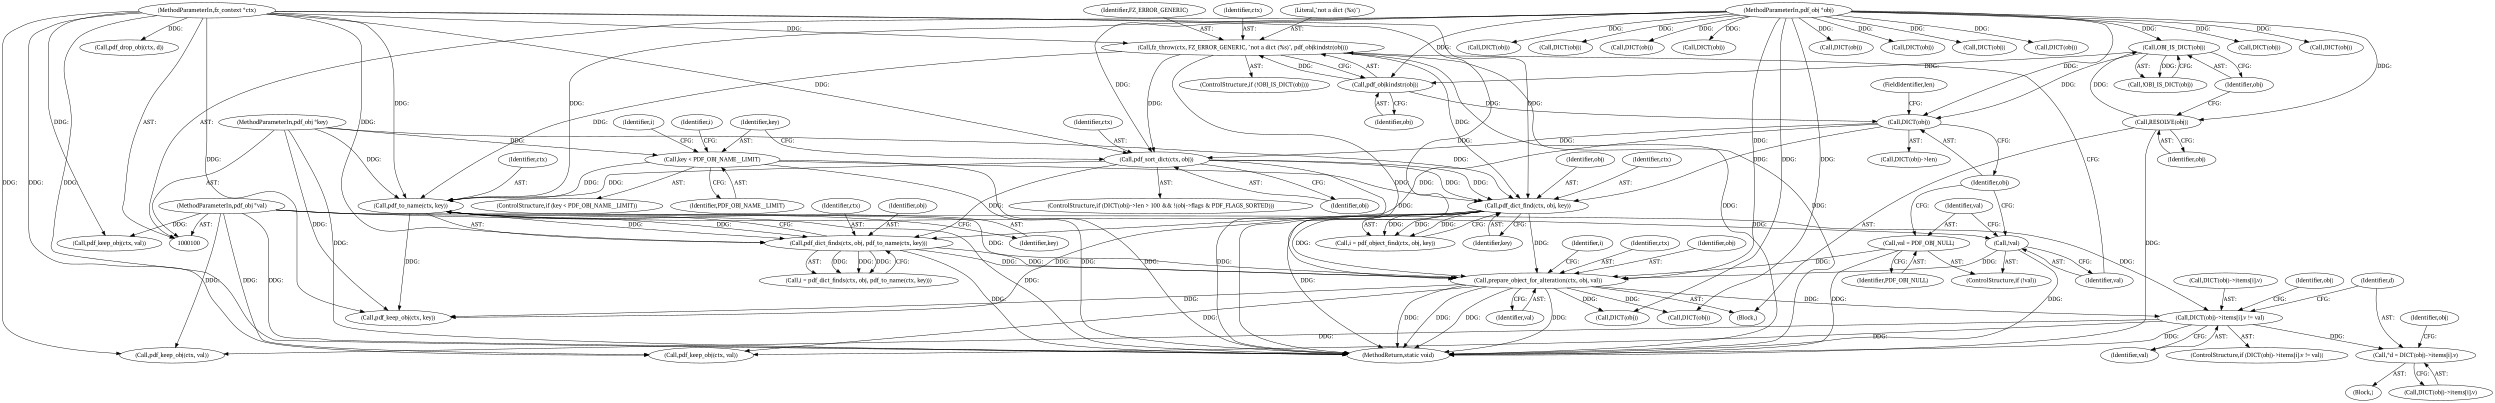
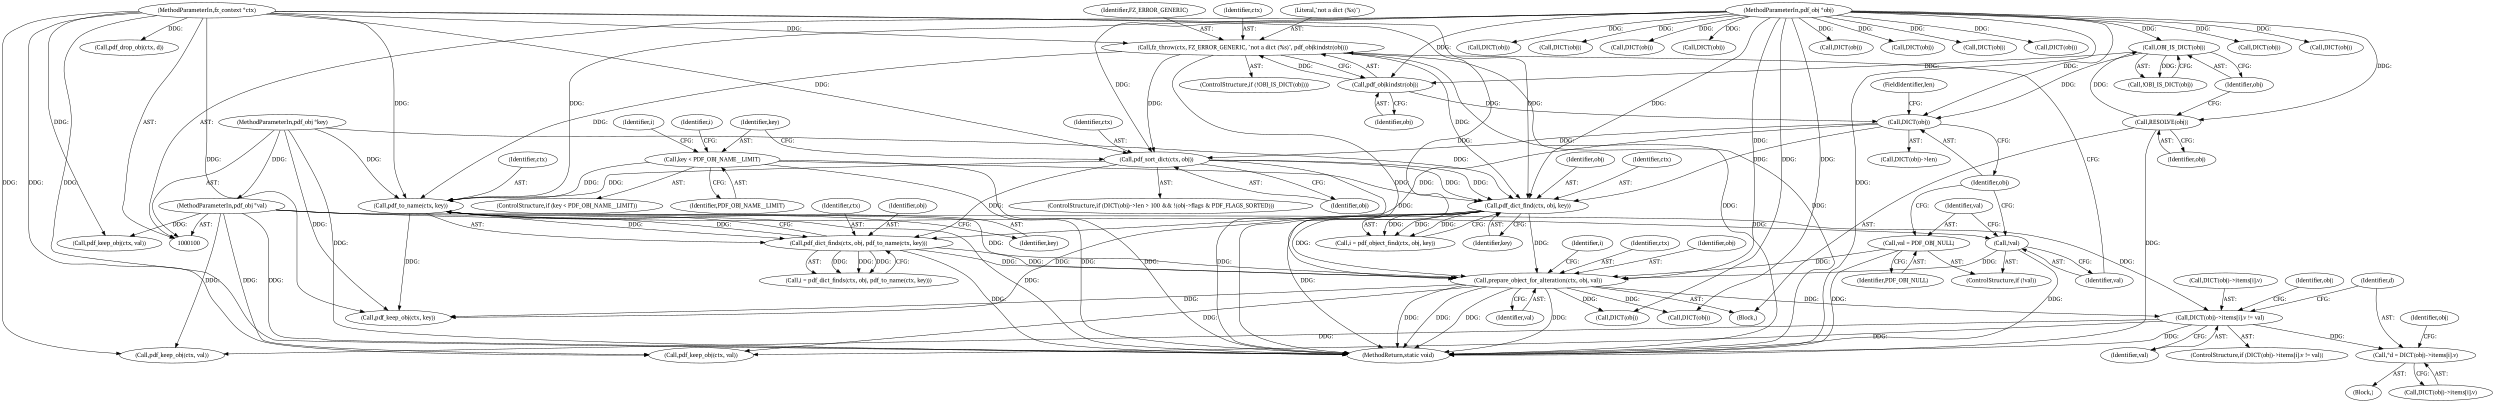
  digraph {
    fontname="PT Serif"
    node [fontname="PT Serif"]
    edge [fontname="PT Serif"]
    n1 [label="(Call,*d = DICT(obj)->items[i].v)"]
    n2 [label="(Block,)"]
    n3 [label="(Call,DICT(obj)->items[i].v)"]
    n4 [label="(Call,DICT(obj)->items[i].v != val)"]
    n5 [label="(Identifier,val)"]
    n6 [label="(Call,pdf_keep_obj(ctx, val))"]
    n7 [label="(ControlStructure,if (DICT(obj)->items[i].v != val))"]
    n8 [label="(MethodReturn,static void)"]
    n9 [label="(Call,pdf_keep_obj(ctx, val))"]
    n10 [label="(Call,prepare_object_for_alteration(ctx, obj, val))"]
    n11 [label="(Call,DICT(obj))"]
    n12 [label="(Identifier,val)"]
    n13 [label="(Call,DICT(obj))"]
    n14 [label="(Call,pdf_keep_obj(ctx, key))"]
    n15 [label="(Block,)"]
    n16 [label="(Call,pdf_dict_find(ctx, obj, key))"]
    n17 [label="(Call,i = pdf_object_find(ctx, obj, key))"]
    n18 [label="(Identifier,key)"]
    n19 [label="(Call,fz_throw(ctx, FZ_ERROR_GENERIC, \"not a dict (%s)\", pdf_objkindstr(obj)))"]
    n20 [label="(Call,pdf_objkindstr(obj))"]
    n21 [label="(Call,pdf_sort_dict(ctx, obj))"]
    n22 [label="(Call,pdf_to_name(ctx, key))"]
    n23 [label="(ControlStructure,if (!OBJ_IS_DICT(obj)))"]
    n24 [label="(Call,DICT(obj))"]
    n25 [label="(Identifier,obj)"]
    n26 [label="(Call,pdf_dict_finds(ctx, obj, pdf_to_name(ctx, key)))"]
    n27 [label="(Identifier,obj)"]
    n28 [label="(ControlStructure,if (DICT(obj)->len > 100 && !(obj->flags & PDF_FLAGS_SORTED)))"]
    n29 [label="(Identifier,key)"]
    n30 [label="(MethodParameterIn,fz_context *ctx)"]
    n31 [label="(Call,pdf_drop_obj(ctx, d))"]
    n32 [label="(Call,pdf_keep_obj(ctx, val))"]
    1000100
    n34 [label="(Call,i = pdf_dict_finds(ctx, obj, pdf_to_name(ctx, key)))"]
    n35 [label="(Identifier,obj)"]
    n36 [label="(Call,DICT(obj)->len)"]
    n37 [label="(Call,OBJ_IS_DICT(obj))"]
    n38 [label="(Call,!OBJ_IS_DICT(obj))"]
    n39 [label="(Identifier,obj)"]
    n40 [label="(Call,RESOLVE(obj))"]
    n41 [label="(Identifier,obj)"]
    n42 [label="(MethodParameterIn,pdf_obj *obj)"]
    n43 [label="(Call,DICT(obj))"]
    n44 [label="(Call,DICT(obj))"]
    n45 [label="(Call,DICT(obj))"]
    n46 [label="(Call,DICT(obj))"]
    n47 [label="(Call,DICT(obj))"]
    n48 [label="(Call,DICT(obj))"]
    n49 [label="(Call,DICT(obj))"]
    n50 [label="(Call,DICT(obj))"]
    n51 [label="(Call,DICT(obj))"]
    n52 [label="(Call,DICT(obj))"]
    n53 [label="(Call,val = PDF_OBJ_NULL)"]
    n54 [label="(Call,!val)"]
    n55 [label="(Call,key < PDF_OBJ_NAME__LIMIT)"]
    n56 [label="(ControlStructure,if (key < PDF_OBJ_NAME__LIMIT))"]
    n57 [label="(Identifier,PDF_OBJ_NAME__LIMIT)"]
    n58 [label="(MethodParameterIn,pdf_obj *key)"]
    n59 [label="(ControlStructure,if (!val))"]
    n60 [label="(Identifier,PDF_OBJ_NULL)"]
    n61 [label="(MethodParameterIn,pdf_obj *val)"]
    n62 [label="(Identifier,val)"]
    n63 [label="(Identifier,ctx)"]
    n64 [label="(Identifier,i)"]
    n65 [label="(Identifier,d)"]
    n66 [label="(Identifier,FZ_ERROR_GENERIC)"]
    n67 [label="(Identifier,key)"]
    n68 [label="(Call,DICT(obj)->items[i].v)"]
    n69 [label="(Identifier,obj)"]
    n70 [label="(Identifier,val)"]
    n71 [label="(Identifier,obj)"]
    n72 [label="(FieldIdentifier,len)"]
    n73 [label="(Identifier,i)"]
    n74 [label="(Identifier,ctx)"]
    n75 [label="(Identifier,obj)"]
    n76 [label="(Identifier,ctx)"]
    n77 [label="(Identifier,ctx)"]
    n78 [label="(Identifier,ctx)"]
    n79 [label="(Identifier,i)"]
    n80 [label="(Identifier,obj)"]
    n81 [label="(Identifier,obj)"]
    n82 [label="(Identifier,ctx)"]
    n83 [label="(Literal,\"not a dict (%s)\")"]
    n1 -> n2 [label="AST: "]
    n1 -> n3 [label="CFG: "]
    n3 -> n1 [label="AST: "]
    n4 -> n1 [label="DDG: "]
    n4 -> n5 [label="CFG: "]
    n4 -> n6 [label="DDG: "]
    n4 -> n7 [label="AST: "]
    n4 -> n8 [label="DDG: "]
    n4 -> n9 [label="DDG: "]
    n5 -> n4 [label="AST: "]
    n10 -> n4 [label="DDG: "]
    n10 -> n8 [label="DDG: "]
    n10 -> n8 [label="DDG: "]
    n10 -> n8 [label="DDG: "]
    n10 -> n8 [label="DDG: "]
    n10 -> n9 [label="DDG: "]
    n10 -> n11 [label="DDG: "]
    n10 -> n12 [label="CFG: "]
    n10 -> n13 [label="DDG: "]
    n10 -> n14 [label="DDG: "]
    n10 -> n15 [label="AST: "]
    n12 -> n10 [label="AST: "]
    n16 -> n8 [label="DDG: "]
    n16 -> n10 [label="DDG: "]
    n16 -> n10 [label="DDG: "]
    n16 -> n14 [label="DDG: "]
    n16 -> n17 [label="AST: "]
    n16 -> n17 [label="DDG: "]
    n16 -> n17 [label="DDG: "]
    n16 -> n17 [label="DDG: "]
    n16 -> n18 [label="CFG: "]
    n17 -> n16 [label="CFG: "]
    n18 -> n16 [label="AST: "]
    n19 -> n8 [label="DDG: "]
    n19 -> n8 [label="DDG: "]
    n19 -> n8 [label="DDG: "]
    n19 -> n16 [label="DDG: "]
    n19 -> n20 [label="CFG: "]
    n19 -> n21 [label="DDG: "]
    n19 -> n22 [label="DDG: "]
    n19 -> n23 [label="AST: "]
    n20 -> n19 [label="AST: "]
    n20 -> n19 [label="DDG: "]
    n20 -> n24 [label="DDG: "]
    n20 -> n25 [label="CFG: "]
    n21 -> n8 [label="DDG: "]
    n21 -> n16 [label="DDG: "]
    n21 -> n16 [label="DDG: "]
    n21 -> n22 [label="DDG: "]
    n21 -> n26 [label="DDG: "]
    n21 -> n27 [label="CFG: "]
    n21 -> n28 [label="AST: "]
    n22 -> n8 [label="DDG: "]
    n22 -> n14 [label="DDG: "]
    n22 -> n26 [label="AST: "]
    n22 -> n26 [label="DDG: "]
    n22 -> n26 [label="DDG: "]
    n22 -> n29 [label="CFG: "]
    n24 -> n16 [label="DDG: "]
    n24 -> n21 [label="DDG: "]
    n24 -> n26 [label="DDG: "]
    n24 -> n35 [label="CFG: "]
    n24 -> n36 [label="AST: "]
    n25 -> n20 [label="AST: "]
    n26 -> n8 [label="DDG: "]
    n26 -> n10 [label="DDG: "]
    n26 -> n10 [label="DDG: "]
    n26 -> n22 [label="CFG: "]
    n26 -> n34 [label="AST: "]
    n26 -> n34 [label="DDG: "]
    n26 -> n34 [label="DDG: "]
    n26 -> n34 [label="DDG: "]
    n27 -> n21 [label="AST: "]
    n29 -> n22 [label="AST: "]
    n30 -> n6 [label="DDG: "]
    n30 -> n8 [label="DDG: "]
    n30 -> n9 [label="DDG: "]
    n30 -> n10 [label="DDG: "]
    n30 -> n14 [label="DDG: "]
    n30 -> n16 [label="DDG: "]
    n30 -> n19 [label="DDG: "]
    n30 -> n21 [label="DDG: "]
    n30 -> n22 [label="DDG: "]
-   n30 -> n26 [label="DDG: "]
    n30 -> n31 [label="DDG: "]
    n30 -> n32 [label="DDG: "]
    n30 -> 1000100 [label="AST: "]
    n34 -> n26 [label="CFG: "]
    n35 -> n24 [label="AST: "]
    n35 -> n53 [label="CFG: "]
    n35 -> n54 [label="CFG: "]
    n37 -> n20 [label="DDG: "]
    n37 -> n24 [label="DDG: "]
    n37 -> n38 [label="AST: "]
    n37 -> n38 [label="DDG: "]
    n37 -> n39 [label="CFG: "]
    n38 -> n37 [label="CFG: "]
    n39 -> n37 [label="AST: "]
    n39 -> n40 [label="CFG: "]
    n40 -> n8 [label="DDG: "]
    n40 -> n15 [label="AST: "]
    n40 -> n37 [label="DDG: "]
    n40 -> n41 [label="CFG: "]
    n41 -> n40 [label="AST: "]
+   n42 -> n8 [label="DDG: "]
    n42 -> n10 [label="DDG: "]
    n42 -> n11 [label="DDG: "]
    n42 -> n13 [label="DDG: "]
+   n42 -> n16 [label="DDG: "]
    n42 -> n20 [label="DDG: "]
    n42 -> n21 [label="DDG: "]
    n42 -> n22 [label="DDG: "]
    n42 -> n24 [label="DDG: "]
    n42 -> 1000100 [label="AST: "]
    n42 -> n37 [label="DDG: "]
    n42 -> n40 [label="DDG: "]
    n42 -> n43 [label="DDG: "]
    n42 -> n44 [label="DDG: "]
    n42 -> n45 [label="DDG: "]
    n42 -> n46 [label="DDG: "]
    n42 -> n47 [label="DDG: "]
    n42 -> n48 [label="DDG: "]
    n42 -> n49 [label="DDG: "]
    n42 -> n50 [label="DDG: "]
    n42 -> n51 [label="DDG: "]
    n42 -> n52 [label="DDG: "]
    n53 -> n8 [label="DDG: "]
    n53 -> n10 [label="DDG: "]
    n53 -> n59 [label="AST: "]
    n53 -> n60 [label="CFG: "]
    n54 -> n8 [label="DDG: "]
    n54 -> n10 [label="DDG: "]
    n54 -> n59 [label="AST: "]
    n54 -> n62 [label="CFG: "]
    n55 -> n8 [label="DDG: "]
    n55 -> n8 [label="DDG: "]
    n55 -> n16 [label="DDG: "]
    n55 -> n22 [label="DDG: "]
    n55 -> n56 [label="AST: "]
    n55 -> n57 [label="CFG: "]
    n57 -> n55 [label="AST: "]
    n58 -> n8 [label="DDG: "]
    n58 -> n14 [label="DDG: "]
    n58 -> n16 [label="DDG: "]
    n58 -> n22 [label="DDG: "]
    n58 -> 1000100 [label="AST: "]
-   n58 -> n55 [label="DDG: "]
+   n58 -> n61 [label="DDG: "]
    n60 -> n53 [label="AST: "]
    n61 -> n4 [label="DDG: "]
    n61 -> n6 [label="DDG: "]
    n61 -> n8 [label="DDG: "]
    n61 -> n9 [label="DDG: "]
    n61 -> n10 [label="DDG: "]
    n61 -> n32 [label="DDG: "]
    n61 -> 1000100 [label="AST: "]
    n61 -> n54 [label="DDG: "]
    n62 -> n19 [label="CFG: "]
    n62 -> n54 [label="AST: "]
    n63 -> n22 [label="AST: "]
    n64 -> n10 [label="CFG: "]
    n65 -> n1 [label="AST: "]
    n65 -> n4 [label="CFG: "]
    n66 -> n19 [label="AST: "]
    n67 -> n21 [label="CFG: "]
    n67 -> n55 [label="AST: "]
    n68 -> n4 [label="AST: "]
    n69 -> n1 [label="CFG: "]
    n70 -> n53 [label="AST: "]
    n70 -> n54 [label="CFG: "]
    n71 -> n16 [label="AST: "]
    n72 -> n24 [label="CFG: "]
    n73 -> n55 [label="CFG: "]
    n74 -> n16 [label="AST: "]
    n75 -> n26 [label="AST: "]
    n76 -> n10 [label="AST: "]
    n77 -> n21 [label="AST: "]
    n78 -> n26 [label="AST: "]
    n79 -> n55 [label="CFG: "]
    n80 -> n10 [label="AST: "]
    n81 -> n4 [label="CFG: "]
    n82 -> n19 [label="AST: "]
    n83 -> n19 [label="AST: "]
  }
